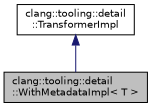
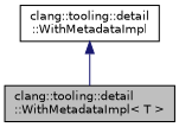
  digraph {
    node [color=black fontname=Helvetica fontsize=10 shape=record]
    n1 [fillcolor=grey75 fontcolor=black height=0.2 label="clang::tooling::detail\l::WithMetadataImpl\< T \>" style=filled width=0.4]
-   n2 [height=0.2 label="clang::tooling::detail\l::TransformerImpl" width=0.4]
+   n2 [height=0.2 label="clang::tooling::detail\l::WithMetadataImpl" width=0.4]
    n2 -> n1 [color=midnightblue dir=back fontname=Helvetica fontsize=10 labelfontname=Helvetica labelfontsize=10 style=solid]
  }
